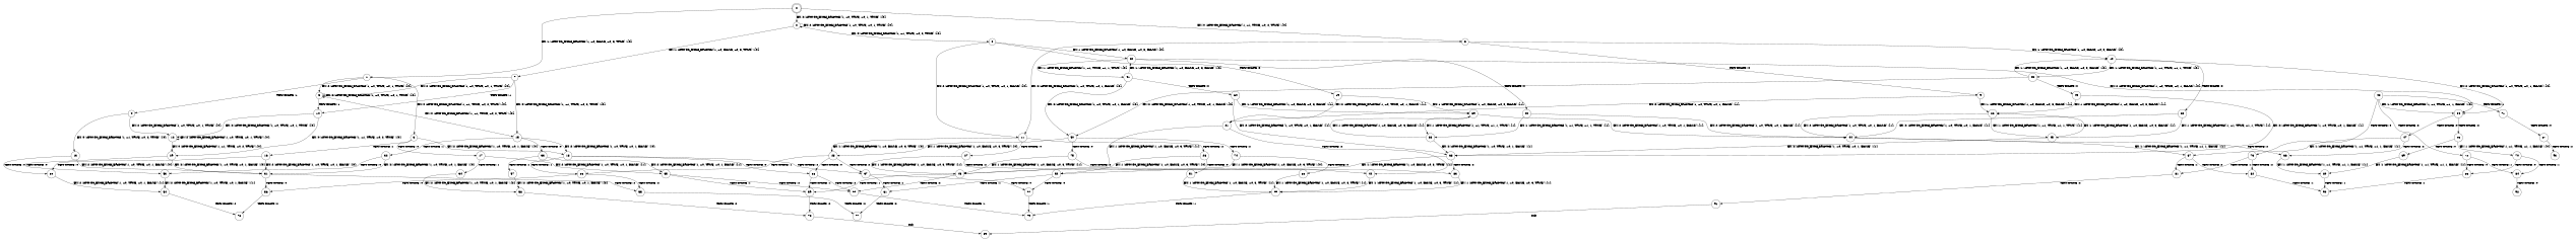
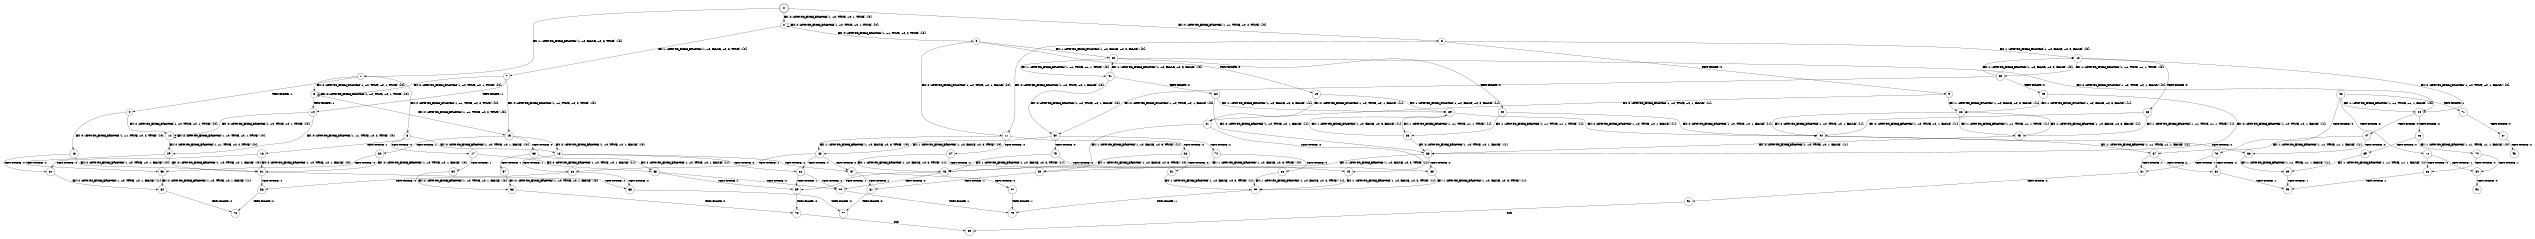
  digraph {
    node [shape=circle]
    0 [peripheries=2]
    1
    2
    3
    4
    5
    6
    7
    8
    9
    10
    11
    12
    13
    14
    15
    16
    17
    18
    19
    20
    21
    22
    23
    24
    25
    26
    27
    28
    29
    30
    31
    32
    33
    34
    35
    36
    37
    38
    39
    40
    41
    42
    43
    44
    45
    46
    47
    49
    50
    51
    52
    53
    54
    55
    56
    57
    58
    59
    60
    61
    62
    63
    64
    65
    66
    67
    68
    69
    70
    48
    71
    72
    73
    74
    75
    76
    77
    78
    79
    80
    81
    82
    83
    84
    85
    87
    88
    89
    90
    91
    92
    93
    0 -> 1 [label="EX !1 !ATOMIC_EXCH_BRANCH (1, +0, FALSE, +0, 3, TRUE) !{0}"]
    0 -> 2 [label="EX !2 !ATOMIC_EXCH_BRANCH (1, +0, TRUE, +0, 1, TRUE) !{0}"]
    0 -> 3 [label="EX !0 !ATOMIC_EXCH_BRANCH (1, +1, TRUE, +0, 2, TRUE) !{0}"]
    1 -> 4 [label="TERMINATE !1"]
    1 -> 5 [label="EX !2 !ATOMIC_EXCH_BRANCH (1, +0, TRUE, +0, 1, TRUE) !{0}"]
    1 -> 6 [label="EX !0 !ATOMIC_EXCH_BRANCH (1, +1, TRUE, +0, 2, TRUE) !{0}"]
    2 -> 2 [label="EX !2 !ATOMIC_EXCH_BRANCH (1, +0, TRUE, +0, 1, TRUE) !{0}"]
    2 -> 7 [label="EX !1 !ATOMIC_EXCH_BRANCH (1, +0, FALSE, +0, 3, TRUE) !{0}"]
    2 -> 8 [label="EX !0 !ATOMIC_EXCH_BRANCH (1, +1, TRUE, +0, 2, TRUE) !{0}"]
    3 -> 9 [label="TERMINATE !0"]
    3 -> 10 [label="EX !1 !ATOMIC_EXCH_BRANCH (1, +0, FALSE, +0, 3, FALSE) !{0}"]
    3 -> 11 [label="EX !2 !ATOMIC_EXCH_BRANCH (1, +0, TRUE, +0, 1, FALSE) !{0}"]
    4 -> 12 [label="EX !2 !ATOMIC_EXCH_BRANCH (1, +0, TRUE, +0, 1, TRUE) !{0}"]
    4 -> 13 [label="EX !0 !ATOMIC_EXCH_BRANCH (1, +1, TRUE, +0, 2, TRUE) !{0}"]
    5 -> 5 [label="EX !2 !ATOMIC_EXCH_BRANCH (1, +0, TRUE, +0, 1, TRUE) !{0}"]
    5 -> 14 [label="TERMINATE !1"]
    5 -> 15 [label="EX !0 !ATOMIC_EXCH_BRANCH (1, +1, TRUE, +0, 2, TRUE) !{0}"]
    6 -> 16 [label="TERMINATE !1"]
    6 -> 17 [label="TERMINATE !0"]
    6 -> 18 [label="EX !2 !ATOMIC_EXCH_BRANCH (1, +0, TRUE, +0, 1, FALSE) !{0}"]
    7 -> 5 [label="EX !2 !ATOMIC_EXCH_BRANCH (1, +0, TRUE, +0, 1, TRUE) !{0}"]
    7 -> 14 [label="TERMINATE !1"]
    7 -> 15 [label="EX !0 !ATOMIC_EXCH_BRANCH (1, +1, TRUE, +0, 2, TRUE) !{0}"]
    8 -> 11 [label="EX !2 !ATOMIC_EXCH_BRANCH (1, +0, TRUE, +0, 1, FALSE) !{0}"]
    8 -> 19 [label="TERMINATE !0"]
    8 -> 20 [label="EX !1 !ATOMIC_EXCH_BRANCH (1, +0, FALSE, +0, 3, FALSE) !{0}"]
    9 -> 21 [label="EX !2 !ATOMIC_EXCH_BRANCH (1, +0, TRUE, +0, 1, FALSE) !{1}"]
    9 -> 22 [label="EX !1 !ATOMIC_EXCH_BRANCH (1, +0, FALSE, +0, 3, FALSE) !{1}"]
    10 -> 23 [label="TERMINATE !0"]
    10 -> 24 [label="EX !2 !ATOMIC_EXCH_BRANCH (1, +0, TRUE, +0, 1, FALSE) !{0}"]
    10 -> 25 [label="EX !1 !ATOMIC_EXCH_BRANCH (1, +1, TRUE, +1, 1, TRUE) !{0}"]
    11 -> 26 [label="TERMINATE !2"]
    11 -> 27 [label="TERMINATE !0"]
    11 -> 28 [label="EX !1 !ATOMIC_EXCH_BRANCH (1, +0, FALSE, +0, 3, TRUE) !{0}"]
    12 -> 12 [label="EX !2 !ATOMIC_EXCH_BRANCH (1, +0, TRUE, +0, 1, TRUE) !{0}"]
    12 -> 29 [label="EX !0 !ATOMIC_EXCH_BRANCH (1, +1, TRUE, +0, 2, TRUE) !{0}"]
    13 -> 30 [label="TERMINATE !0"]
    13 -> 31 [label="EX !2 !ATOMIC_EXCH_BRANCH (1, +0, TRUE, +0, 1, FALSE) !{0}"]
    14 -> 12 [label="EX !2 !ATOMIC_EXCH_BRANCH (1, +0, TRUE, +0, 1, TRUE) !{0}"]
    14 -> 29 [label="EX !0 !ATOMIC_EXCH_BRANCH (1, +1, TRUE, +0, 2, TRUE) !{0}"]
    15 -> 18 [label="EX !2 !ATOMIC_EXCH_BRANCH (1, +0, TRUE, +0, 1, FALSE) !{0}"]
    15 -> 32 [label="TERMINATE !1"]
    15 -> 33 [label="TERMINATE !0"]
    16 -> 30 [label="TERMINATE !0"]
    16 -> 31 [label="EX !2 !ATOMIC_EXCH_BRANCH (1, +0, TRUE, +0, 1, FALSE) !{0}"]
    17 -> 34 [label="TERMINATE !1"]
    17 -> 35 [label="EX !2 !ATOMIC_EXCH_BRANCH (1, +0, TRUE, +0, 1, FALSE) !{1}"]
    18 -> 36 [label="TERMINATE !1"]
    18 -> 37 [label="TERMINATE !2"]
    18 -> 38 [label="TERMINATE !0"]
    19 -> 21 [label="EX !2 !ATOMIC_EXCH_BRANCH (1, +0, TRUE, +0, 1, FALSE) !{1}"]
    19 -> 39 [label="EX !1 !ATOMIC_EXCH_BRANCH (1, +0, FALSE, +0, 3, FALSE) !{1}"]
    20 -> 24 [label="EX !2 !ATOMIC_EXCH_BRANCH (1, +0, TRUE, +0, 1, FALSE) !{0}"]
    20 -> 40 [label="TERMINATE !0"]
    20 -> 41 [label="EX !1 !ATOMIC_EXCH_BRANCH (1, +1, TRUE, +1, 1, TRUE) !{0}"]
    21 -> 42 [label="TERMINATE !2"]
    21 -> 43 [label="EX !1 !ATOMIC_EXCH_BRANCH (1, +0, FALSE, +0, 3, TRUE) !{1}"]
    22 -> 44 [label="EX !2 !ATOMIC_EXCH_BRANCH (1, +0, TRUE, +0, 1, FALSE) !{1}"]
    22 -> 45 [label="EX !1 !ATOMIC_EXCH_BRANCH (1, +1, TRUE, +1, 1, TRUE) !{1}"]
    23 -> 44 [label="EX !2 !ATOMIC_EXCH_BRANCH (1, +0, TRUE, +0, 1, FALSE) !{1}"]
    23 -> 45 [label="EX !1 !ATOMIC_EXCH_BRANCH (1, +1, TRUE, +1, 1, TRUE) !{1}"]
    24 -> 46 [label="TERMINATE !2"]
    24 -> 47 [label="TERMINATE !0"]
    25 -> 10 [label="EX !1 !ATOMIC_EXCH_BRANCH (1, +0, FALSE, +0, 3, FALSE) !{0}"]
    25 -> 49 [label="TERMINATE !0"]
    25 -> 50 [label="EX !2 !ATOMIC_EXCH_BRANCH (1, +0, TRUE, +0, 1, FALSE) !{0}"]
    26 -> 51 [label="TERMINATE !0"]
    26 -> 52 [label="EX !1 !ATOMIC_EXCH_BRANCH (1, +0, FALSE, +0, 3, TRUE) !{0}"]
    27 -> 42 [label="TERMINATE !2"]
    27 -> 43 [label="EX !1 !ATOMIC_EXCH_BRANCH (1, +0, FALSE, +0, 3, TRUE) !{1}"]
    28 -> 36 [label="TERMINATE !1"]
    28 -> 37 [label="TERMINATE !2"]
    28 -> 38 [label="TERMINATE !0"]
    29 -> 31 [label="EX !2 !ATOMIC_EXCH_BRANCH (1, +0, TRUE, +0, 1, FALSE) !{0}"]
    29 -> 53 [label="TERMINATE !0"]
    30 -> 54 [label="EX !2 !ATOMIC_EXCH_BRANCH (1, +0, TRUE, +0, 1, FALSE) !{1}"]
    31 -> 55 [label="TERMINATE !2"]
    31 -> 56 [label="TERMINATE !0"]
    32 -> 31 [label="EX !2 !ATOMIC_EXCH_BRANCH (1, +0, TRUE, +0, 1, FALSE) !{0}"]
    32 -> 53 [label="TERMINATE !0"]
    33 -> 35 [label="EX !2 !ATOMIC_EXCH_BRANCH (1, +0, TRUE, +0, 1, FALSE) !{1}"]
    33 -> 57 [label="TERMINATE !1"]
    34 -> 58 [label="EX !2 !ATOMIC_EXCH_BRANCH (1, +0, TRUE, +0, 1, FALSE) !{2}"]
    35 -> 59 [label="TERMINATE !1"]
    35 -> 60 [label="TERMINATE !2"]
    36 -> 55 [label="TERMINATE !2"]
    36 -> 56 [label="TERMINATE !0"]
    37 -> 61 [label="TERMINATE !1"]
    37 -> 62 [label="TERMINATE !0"]
    38 -> 59 [label="TERMINATE !1"]
    38 -> 60 [label="TERMINATE !2"]
    39 -> 44 [label="EX !2 !ATOMIC_EXCH_BRANCH (1, +0, TRUE, +0, 1, FALSE) !{1}"]
    39 -> 63 [label="EX !1 !ATOMIC_EXCH_BRANCH (1, +1, TRUE, +1, 1, TRUE) !{1}"]
    40 -> 44 [label="EX !2 !ATOMIC_EXCH_BRANCH (1, +0, TRUE, +0, 1, FALSE) !{1}"]
    40 -> 63 [label="EX !1 !ATOMIC_EXCH_BRANCH (1, +1, TRUE, +1, 1, TRUE) !{1}"]
    41 -> 20 [label="EX !1 !ATOMIC_EXCH_BRANCH (1, +0, FALSE, +0, 3, FALSE) !{0}"]
    41 -> 50 [label="EX !2 !ATOMIC_EXCH_BRANCH (1, +0, TRUE, +0, 1, FALSE) !{0}"]
    41 -> 64 [label="TERMINATE !0"]
    42 -> 65 [label="EX !1 !ATOMIC_EXCH_BRANCH (1, +0, FALSE, +0, 3, TRUE) !{1}"]
    43 -> 59 [label="TERMINATE !1"]
    43 -> 60 [label="TERMINATE !2"]
    44 -> 66 [label="TERMINATE !2"]
    44 -> 67 [label="EX !1 !ATOMIC_EXCH_BRANCH (1, +1, TRUE, +1, 1, FALSE) !{1}"]
    45 -> 22 [label="EX !1 !ATOMIC_EXCH_BRANCH (1, +0, FALSE, +0, 3, FALSE) !{1}"]
    45 -> 68 [label="EX !2 !ATOMIC_EXCH_BRANCH (1, +0, TRUE, +0, 1, FALSE) !{1}"]
    46 -> 69 [label="TERMINATE !0"]
    46 -> 70 [label="EX !1 !ATOMIC_EXCH_BRANCH (1, +1, TRUE, +1, 1, FALSE) !{0}"]
    47 -> 66 [label="TERMINATE !2"]
    47 -> 67 [label="EX !1 !ATOMIC_EXCH_BRANCH (1, +1, TRUE, +1, 1, FALSE) !{1}"]
    49 -> 22 [label="EX !1 !ATOMIC_EXCH_BRANCH (1, +0, FALSE, +0, 3, FALSE) !{1}"]
    49 -> 68 [label="EX !2 !ATOMIC_EXCH_BRANCH (1, +0, TRUE, +0, 1, FALSE) !{1}"]
    50 -> 28 [label="EX !1 !ATOMIC_EXCH_BRANCH (1, +0, FALSE, +0, 3, TRUE) !{0}"]
    50 -> 74 [label="TERMINATE !2"]
    50 -> 75 [label="TERMINATE !0"]
    51 -> 65 [label="EX !1 !ATOMIC_EXCH_BRANCH (1, +0, FALSE, +0, 3, TRUE) !{1}"]
    52 -> 61 [label="TERMINATE !1"]
-   52 -> 62 [label="TERMINATE !0"]
    53 -> 54 [label="EX !2 !ATOMIC_EXCH_BRANCH (1, +0, TRUE, +0, 1, FALSE) !{1}"]
    54 -> 76 [label="TERMINATE !2"]
    55 -> 77 [label="TERMINATE !0"]
    56 -> 76 [label="TERMINATE !2"]
    57 -> 58 [label="EX !2 !ATOMIC_EXCH_BRANCH (1, +0, TRUE, +0, 1, FALSE) !{2}"]
    58 -> 78 [label="TERMINATE !2"]
    59 -> 78 [label="TERMINATE !2"]
    60 -> 79 [label="TERMINATE !1"]
    61 -> 77 [label="TERMINATE !0"]
    62 -> 79 [label="TERMINATE !1"]
    63 -> 39 [label="EX !1 !ATOMIC_EXCH_BRANCH (1, +0, FALSE, +0, 3, FALSE) !{1}"]
    63 -> 68 [label="EX !2 !ATOMIC_EXCH_BRANCH (1, +0, TRUE, +0, 1, FALSE) !{1}"]
    64 -> 39 [label="EX !1 !ATOMIC_EXCH_BRANCH (1, +0, FALSE, +0, 3, FALSE) !{1}"]
    64 -> 68 [label="EX !2 !ATOMIC_EXCH_BRANCH (1, +0, TRUE, +0, 1, FALSE) !{1}"]
    65 -> 79 [label="TERMINATE !1"]
    66 -> 80 [label="EX !1 !ATOMIC_EXCH_BRANCH (1, +1, TRUE, +1, 1, FALSE) !{1}"]
    67 -> 81 [label="TERMINATE !1"]
    67 -> 82 [label="TERMINATE !2"]
    68 -> 43 [label="EX !1 !ATOMIC_EXCH_BRANCH (1, +0, FALSE, +0, 3, TRUE) !{1}"]
    68 -> 83 [label="TERMINATE !2"]
    69 -> 80 [label="EX !1 !ATOMIC_EXCH_BRANCH (1, +1, TRUE, +1, 1, FALSE) !{1}"]
    70 -> 84 [label="TERMINATE !1"]
    70 -> 85 [label="TERMINATE !0"]
    48 -> 24 [label="EX !1 !ATOMIC_EXCH_BRANCH (1, +1, TRUE, +1, 1, FALSE) !{0}"]
    48 -> 71 [label="TERMINATE !1"]
    48 -> 72 [label="TERMINATE !2"]
    48 -> 73 [label="TERMINATE !0"]
    71 -> 87 [label="TERMINATE !0"]
    72 -> 84 [label="TERMINATE !1"]
    72 -> 85 [label="TERMINATE !0"]
    73 -> 81 [label="TERMINATE !1"]
    73 -> 82 [label="TERMINATE !2"]
    74 -> 52 [label="EX !1 !ATOMIC_EXCH_BRANCH (1, +0, FALSE, +0, 3, TRUE) !{0}"]
    74 -> 88 [label="TERMINATE !0"]
    75 -> 43 [label="EX !1 !ATOMIC_EXCH_BRANCH (1, +0, FALSE, +0, 3, TRUE) !{1}"]
    75 -> 83 [label="TERMINATE !2"]
    78 -> 89 [label=exit]
    80 -> 90 [label="TERMINATE !1"]
    81 -> 91 [label="TERMINATE !2"]
    82 -> 90 [label="TERMINATE !1"]
    83 -> 65 [label="EX !1 !ATOMIC_EXCH_BRANCH (1, +0, FALSE, +0, 3, TRUE) !{1}"]
    84 -> 92 [label="TERMINATE !0"]
    85 -> 90 [label="TERMINATE !1"]
    87 -> 93 [label="TERMINATE !2"]
    88 -> 65 [label="EX !1 !ATOMIC_EXCH_BRANCH (1, +0, FALSE, +0, 3, TRUE) !{1}"]
    91 -> 89 [label=exit]
  }
